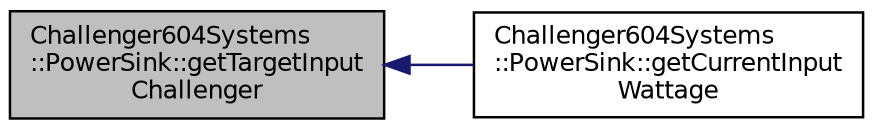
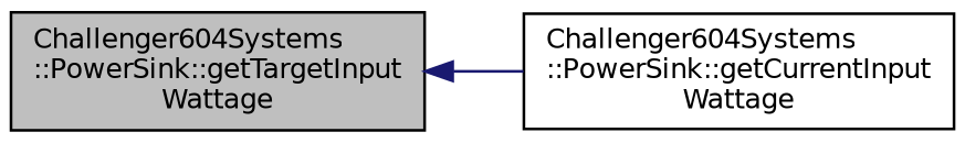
  digraph {
    rankdir=LR
    node [color=black fontname=Helvetica fontsize=10 shape=record style=filled]
-   n1 [fillcolor=grey75 fontcolor=black height=0.2 label="Challenger604Systems\l::PowerSink::getTargetInput\lChallenger" width=0.4]
+   n1 [fillcolor=grey75 fontcolor=black height=0.2 label="Challenger604Systems\l::PowerSink::getTargetInput\lWattage" width=0.4]
    n2 [fillcolor=white height=0.2 label="Challenger604Systems\l::PowerSink::getCurrentInput\lWattage" width=0.4]
    n1 -> n2 [color=midnightblue dir=back fontname=Helvetica fontsize=10 labelfontname=Helvetica labelfontsize=10 style=solid]
  }
